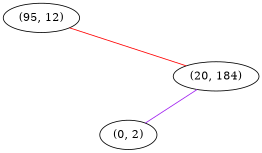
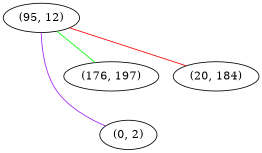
  graph {
    n1 [label="(0, 2)"]
    "(95, 12)"
+   "(176, 197)"
    "(20, 184)"
-   "(20, 184)" -- n1 [color=purple weight=4]
+   "(95, 12)" -- n1 [color=purple weight=4]
+   "(95, 12)" -- "(176, 197)" [color=green weight=2]
    "(95, 12)" -- "(20, 184)" [color=red weight=1]
  }
